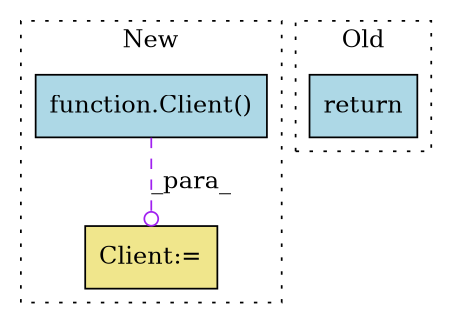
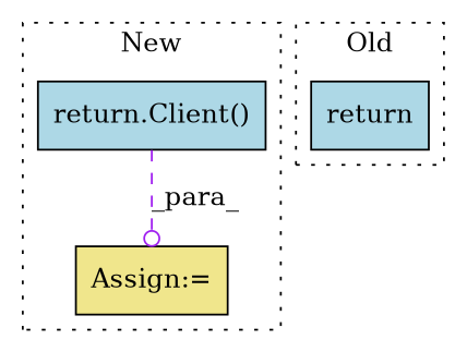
  digraph {
    node [shape=box style=filled fillcolor=lightblue]
-   n1 [a=75 l="7,1" label="function.Client()" s="739,767"]
-   n2 [a=68 l=3 label="Client:=" s=736 fillcolor=khaki]
+   n1 [a=75 l="7,1" label="return.Client()" s="739,767"]
+   n2 [a=68 l=3 label="Assign:=" s=736 fillcolor=khaki]
    n3 [a=93 l=6 label=return s=2423]
    subgraph cluster_1 {
      label=New
      style=dotted
      n1
      n2
    }
    subgraph cluster_2 {
      label=Old
      style=dotted
      n3
    }
    n1 -> n2 [label=_para_ color=purple style=dashed arrowhead=odot]
  }
